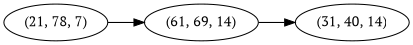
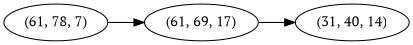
  digraph {
    fontname="PT Serif"
    rankdir=LR
    node [fontname="PT Serif"]
    edge [fontname="PT Serif"]
-   "(21, 78, 7)"
-   "(61, 69, 14)"
+   "(21, 78, 7)" [label="(61, 78, 7)"]
+   "(61, 69, 14)" [label="(61, 69, 17)"]
    "(31, 40, 14)"
    "(21, 78, 7)" -> "(61, 69, 14)"
    "(61, 69, 14)" -> "(31, 40, 14)"
  }
